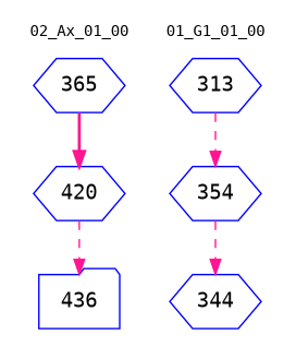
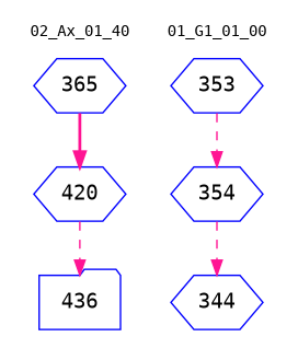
  digraph {
    fontname="DejaVu Sans Mono"
    node [color=blue fontname="DejaVu Sans Mono" shape=hexagon]
    edge [color=deeppink fontname="DejaVu Sans Mono" style=dashed]
    n1 [label=420]
    n2 [label=365]
    n3 [label=436 shape=folder]
-   n4 [label=313]
+   n4 [label=353]
    n5 [label=344]
    n6 [label=354]
    subgraph cluster_1 {
      color=white
      fontsize=10
-     label="02_Ax_01_00"
+     label="02_Ax_01_40"
      n1
      n2
      n3
    }
    subgraph cluster_2 {
      color=white
      fontsize=10
      label="01_G1_01_00"
      n4
      n5
      n6
    }
    n1 -> n3
    n2 -> n1 [style=bold]
    n4 -> n6
    n6 -> n5
  }
